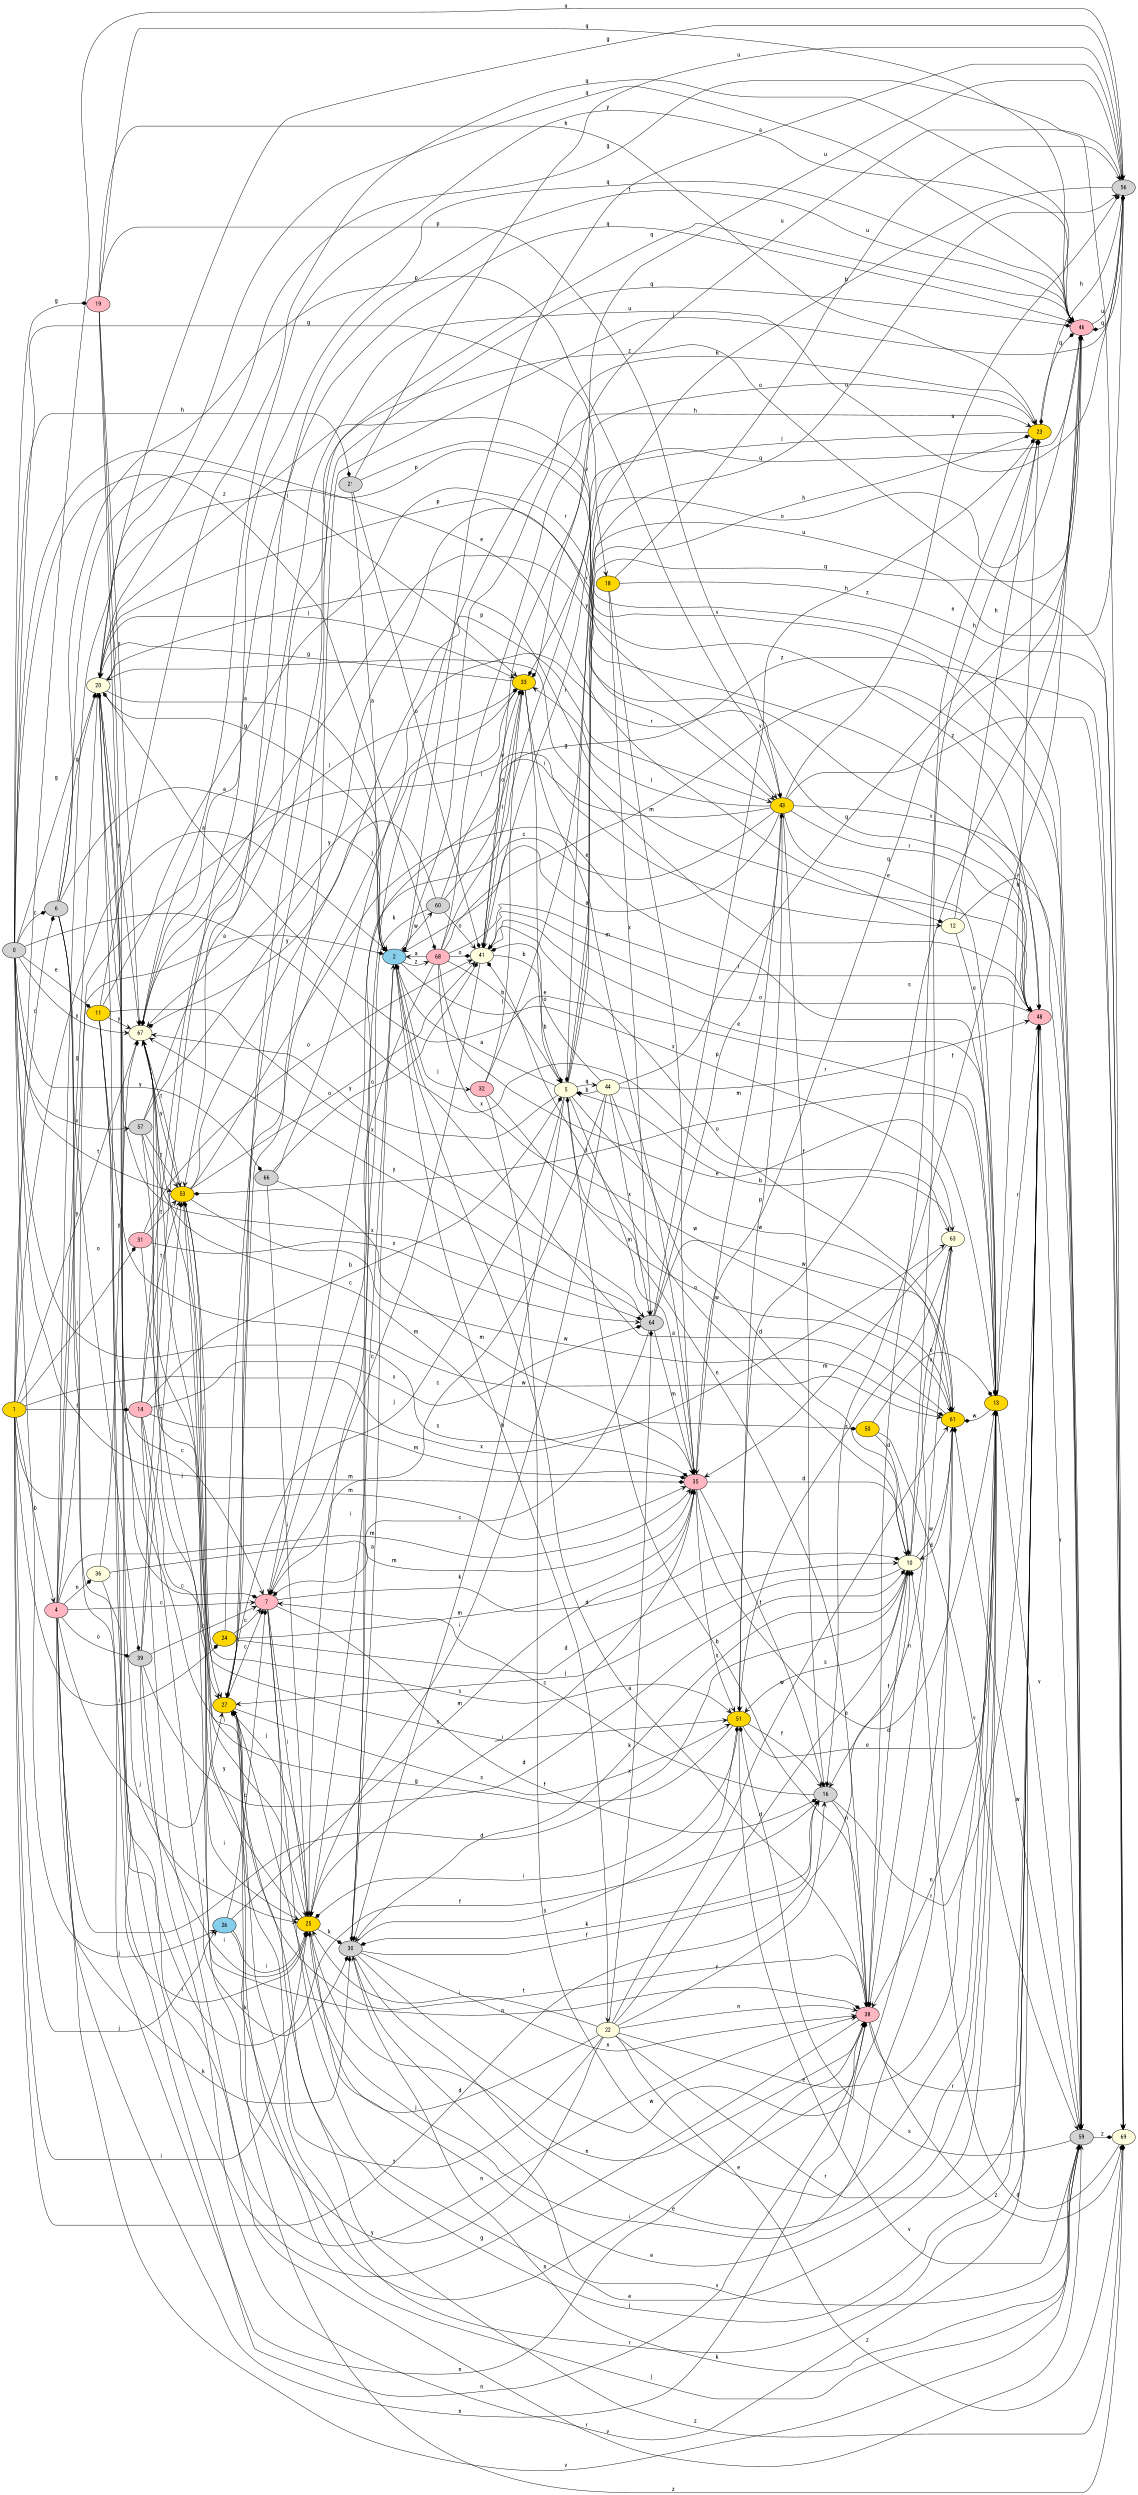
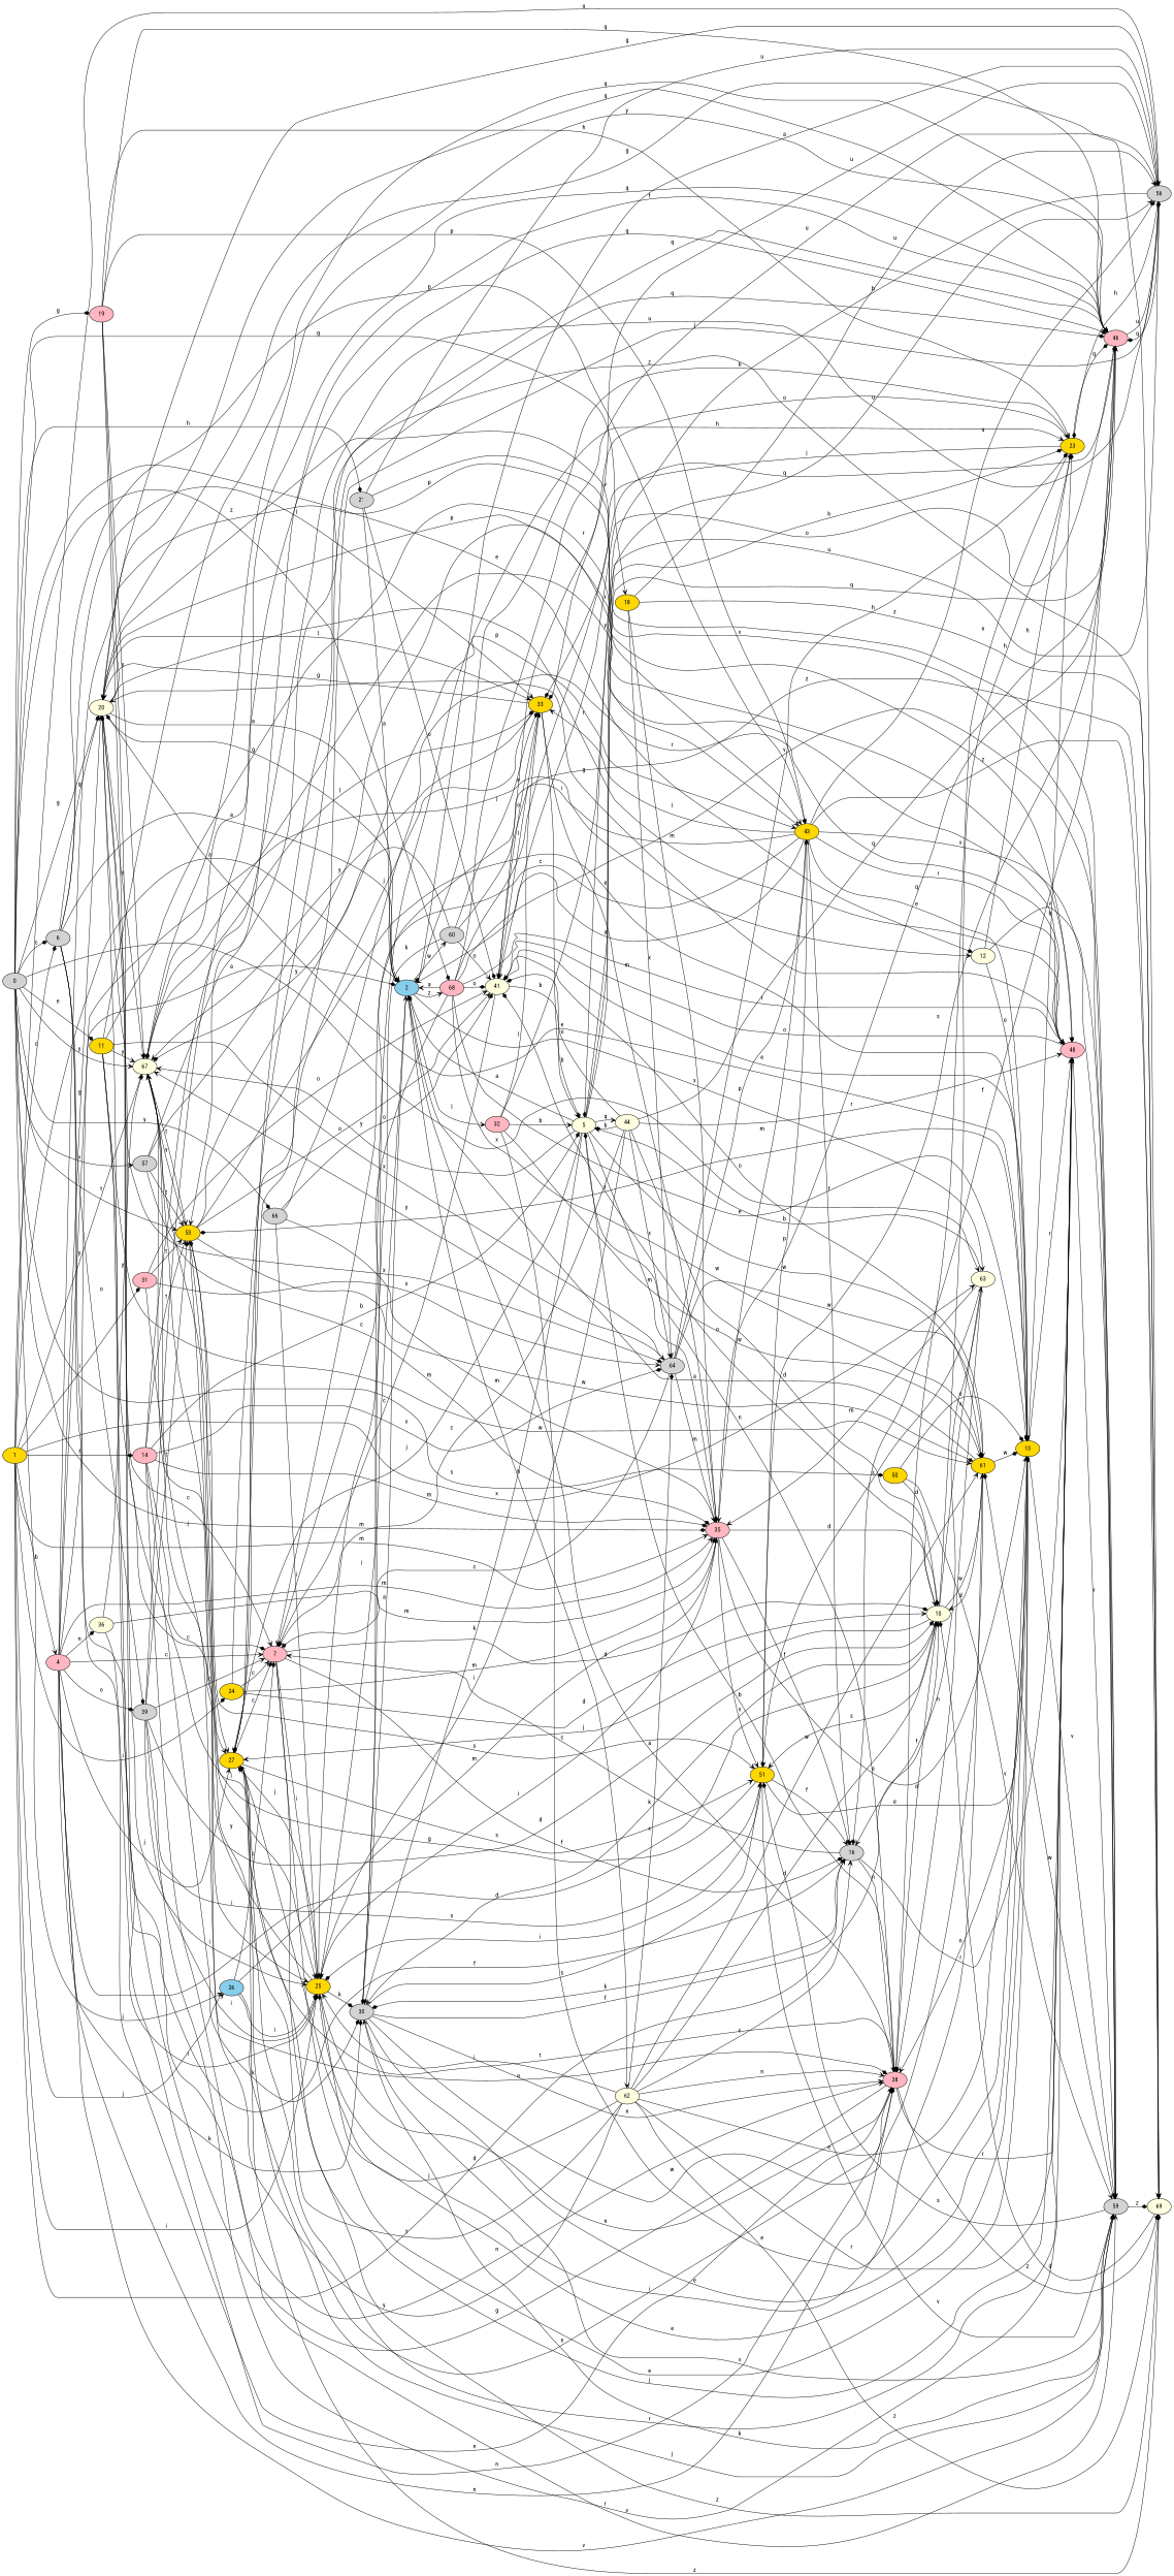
  strict digraph {
    fontname="Roboto Condensed"
    rankdir=LR
    node [fillcolor=gold fontname="Roboto Condensed" style=filled]
    edge [arrowhead=vee fontname="Roboto Condensed"]
    0 [fillcolor=lightgrey]
    6 [fillcolor=lightgrey]
    11
    12 [fillcolor=lightyellow]
    18
    19 [fillcolor=lightpink]
    20 [fillcolor=lightyellow]
    21 [fillcolor=lightgrey]
    26 [fillcolor=skyblue]
    35 [fillcolor=lightpink]
    50
    53
    57 [fillcolor=lightgrey]
    63 [fillcolor=lightyellow]
    66 [fillcolor=lightgrey]
    67 [fillcolor=lightyellow]
    68 [fillcolor=lightpink]
    2 [fillcolor=skyblue]
    25
    38 [fillcolor=lightpink]
    39 [fillcolor=lightgrey]
    43
    33
    7 [fillcolor=lightpink]
    46 [fillcolor=lightpink]
    61
    48 [fillcolor=lightpink]
    64 [fillcolor=lightgrey]
    23
    59 [fillcolor=lightgrey]
    13
    56 [fillcolor=lightgrey]
    69 [fillcolor=lightyellow]
    16 [fillcolor=lightgrey]
    41 [fillcolor=lightyellow]
    10 [fillcolor=lightyellow]
    51
    27
    5 [fillcolor=lightyellow]
    1
    4 [fillcolor=lightpink]
    14 [fillcolor=lightpink]
    24
    31 [fillcolor=lightpink]
-   22 [fillcolor=lightyellow]
+   22 [fillcolor=lightyellow label=62]
    32 [fillcolor=lightpink]
    60 [fillcolor=lightgrey]
    30 [fillcolor=lightgrey]
    36 [fillcolor=lightyellow]
    44 [fillcolor=lightyellow]
    0 -> 6 [arrowhead=diamond label=c]
    0 -> 11 [arrowhead=diamond label=e]
    0 -> 12 [arrowhead=diamond label=e]
    0 -> 18 [label=g]
    0 -> 19 [arrowhead=diamond label=g]
    0 -> 20 [arrowhead=diamond label=g]
    0 -> 21 [arrowhead=diamond label=h]
    0 -> 26 [label=j]
    0 -> 35 [arrowhead=diamond label=m]
    0 -> 50 [arrowhead=diamond label=s]
    0 -> 53 [label=t]
    0 -> 57 [label=v]
    0 -> 63 [label=x]
    0 -> 66 [arrowhead=diamond label=y]
    0 -> 67 [label=y]
    0 -> 68 [arrowhead=diamond label=z]
    6 -> 20 [label=g]
    6 -> 2 [label=a]
    6 -> 25 [arrowhead=diamond label=i]
    6 -> 38 [label=n]
    6 -> 39 [arrowhead=diamond label=o]
    6 -> 43 [label=p]
    6 -> 33 [label=l]
    11 -> 67 [label=y]
    11 -> 38 [label=n]
    11 -> 7 [arrowhead=diamond label=c]
    11 -> 46 [label=q]
    11 -> 61 [label=w]
    11 -> 48 [label=r]
    11 -> 64 [label=x]
    12 -> 23 [arrowhead=diamond label=h]
    12 -> 59 [label=v]
    12 -> 13 [arrowhead=diamond label=e]
    18 -> 35 [arrowhead=diamond label=m]
    18 -> 64 [label=x]
    18 -> 56 [label=u]
    18 -> 69 [label=z]
    19 -> 67 [arrowhead=diamond label=y]
    19 -> 25 [label=i]
    19 -> 43 [arrowhead=diamond label=p]
    19 -> 46 [label=q]
    19 -> 23 [label=h]
    19 -> 16 [arrowhead=diamond label=f]
    20 -> 67 [label=y]
    20 -> 2 [arrowhead=diamond label=a]
    20 -> 43 [label=p]
    20 -> 33 [label=l]
    20 -> 7 [label=c]
    20 -> 46 [arrowhead=diamond label=q]
    20 -> 48 [label=r]
    20 -> 64 [arrowhead=diamond label=x]
    20 -> 59 [label=v]
    20 -> 13 [label=e]
    21 -> 2 [label=a]
    21 -> 59 [arrowhead=diamond label=v]
    21 -> 56 [arrowhead=diamond label=u]
    21 -> 41 [arrowhead=diamond label=o]
    26 -> 35 [arrowhead=diamond label=m]
    26 -> 25 [arrowhead=diamond label=i]
    26 -> 38 [arrowhead=diamond label=n]
    26 -> 7 [arrowhead=diamond label=c]
    35 -> 25 [arrowhead=diamond label=i]
    35 -> 46 [arrowhead=diamond label=q]
    35 -> 13 [label=e]
    35 -> 16 [arrowhead=diamond label=f]
    35 -> 10 [arrowhead=diamond label=d]
    35 -> 51 [label=s]
    50 -> 59 [label=v]
    50 -> 13 [arrowhead=diamond label=e]
    50 -> 10 [arrowhead=diamond label=d]
    53 -> 67 [label=y]
    53 -> 43 [label=p]
    53 -> 61 [arrowhead=diamond label=w]
    53 -> 13 [label=e]
    53 -> 41 [label=o]
    53 -> 51 [label=s]
    53 -> 27 [label=j]
    57 -> 35 [arrowhead=diamond label=m]
    57 -> 53 [label=t]
    57 -> 48 [arrowhead=diamond label=r]
    57 -> 69 [label=z]
    63 -> 35 [label=m]
    63 -> 38 [arrowhead=diamond label=n]
    63 -> 16 [label=f]
    63 -> 51 [label=s]
    63 -> 5 [label=b]
    66 -> 35 [label=m]
    66 -> 25 [label=i]
    66 -> 48 [arrowhead=diamond label=r]
    66 -> 41 [arrowhead=diamond label=o]
    67 -> 53 [label=t]
    67 -> 25 [label=i]
    67 -> 38 [arrowhead=diamond label=n]
    67 -> 33 [arrowhead=diamond label=l]
    67 -> 46 [arrowhead=diamond label=q]
    68 -> 2 [label=a]
    68 -> 7 [label=c]
    68 -> 46 [arrowhead=diamond label=q]
    68 -> 61 [arrowhead=diamond label=w]
    68 -> 48 [label=r]
    68 -> 59 [label=v]
    68 -> 13 [arrowhead=diamond label=e]
    68 -> 56 [label=u]
    68 -> 41 [arrowhead=diamond label=o]
-   68 -> 5 [label=b]
+   32 -> 5 [label=b]
    2 -> 20 [arrowhead=diamond label=g]
    2 -> 63 [label=x]
    2 -> 68 [label=z]
    2 -> 25 [label=i]
    2 -> 23 [label=h]
    2 -> 22 [label=h]
    2 -> 32 [label=l]
    2 -> 60 [label=w]
    25 -> 67 [label=y]
    25 -> 38 [arrowhead=diamond label=n]
    25 -> 13 [arrowhead=diamond label=e]
    25 -> 27 [arrowhead=diamond label=j]
    25 -> 30 [arrowhead=diamond label=k]
    38 -> 20 [arrowhead=diamond label=g]
    38 -> 53 [arrowhead=diamond label=t]
    38 -> 2 [label=a]
    38 -> 48 [arrowhead=diamond label=r]
    38 -> 69 [arrowhead=diamond label=z]
    38 -> 10 [label=d]
    38 -> 5 [arrowhead=diamond label=b]
    39 -> 53 [arrowhead=diamond label=t]
    39 -> 25 [arrowhead=diamond label=i]
    39 -> 7 [label=c]
    39 -> 46 [arrowhead=diamond label=q]
    39 -> 48 [arrowhead=diamond label=r]
    39 -> 10 [arrowhead=diamond label=d]
-   57 -> 51 [label=s]
+   39 -> 51 [label=s]
    43 -> 35 [label=m]
    43 -> 2 [label=a]
    43 -> 25 [label=i]
    43 -> 33 [label=l]
    43 -> 7 [label=c]
    43 -> 48 [label=r]
    43 -> 59 [arrowhead=diamond label=v]
    43 -> 13 [label=e]
    43 -> 56 [arrowhead=diamond label=u]
    43 -> 69 [label=z]
    43 -> 16 [label=f]
    33 -> 20 [label=g]
    33 -> 35 [label=m]
    33 -> 67 [label=y]
    33 -> 41 [arrowhead=diamond label=o]
    33 -> 27 [arrowhead=diamond label=j]
    33 -> 5 [arrowhead=diamond label=b]
    7 -> 25 [label=i]
    7 -> 13 [arrowhead=diamond label=e]
    7 -> 69 [arrowhead=diamond label=z]
    7 -> 16 [arrowhead=diamond label=f]
    7 -> 10 [arrowhead=diamond label=d]
    46 -> 53 [label=t]
    46 -> 67 [arrowhead=diamond label=y]
    46 -> 56 [arrowhead=diamond label=u]
    46 -> 16 [arrowhead=diamond label=f]
    46 -> 41 [label=o]
    46 -> 51 [arrowhead=diamond label=s]
    61 -> 2 [label=a]
    61 -> 25 [arrowhead=diamond label=i]
    61 -> 41 [arrowhead=diamond label=o]
    61 -> 10 [label=d]
    48 -> 20 [label=g]
    48 -> 67 [arrowhead=diamond label=y]
    48 -> 59 [arrowhead=diamond label=v]
    48 -> 41 [label=o]
    48 -> 27 [arrowhead=diamond label=j]
    64 -> 35 [label=m]
    64 -> 67 [label=y]
    64 -> 43 [arrowhead=diamond label=p]
    64 -> 7 [arrowhead=diamond label=c]
    64 -> 61 [arrowhead=diamond label=w]
    64 -> 23 [arrowhead=diamond label=h]
    23 -> 38 [arrowhead=diamond label=n]
    23 -> 33 [arrowhead=diamond label=l]
    23 -> 46 [arrowhead=diamond label=q]
    23 -> 41 [label=o]
    59 -> 61 [arrowhead=diamond label=w]
    59 -> 69 [arrowhead=diamond label=z]
    59 -> 51 [arrowhead=diamond label=s]
    59 -> 27 [label=j]
    59 -> 30 [label=k]
    13 -> 53 [arrowhead=diamond label=t]
    13 -> 38 [label=n]
-   13 -> 61 [arrowhead=diamond label=w]
+   61 -> 13 [arrowhead=diamond label=w]
    13 -> 48 [label=r]
    13 -> 23 [arrowhead=diamond label=h]
    13 -> 59 [label=v]
    56 -> 20 [label=g]
    56 -> 2 [arrowhead=diamond label=a]
    56 -> 33 [arrowhead=diamond label=u]
    56 -> 46 [arrowhead=diamond label=q]
    56 -> 23 [arrowhead=diamond label=h]
    56 -> 27 [arrowhead=diamond label=j]
    56 -> 5 [arrowhead=diamond label=b]
    69 -> 20 [label=g]
    69 -> 10 [arrowhead=diamond label=d]
    16 -> 38 [label=n]
    16 -> 7 [label=c]
    16 -> 48 [arrowhead=diamond label=r]
    16 -> 30 [arrowhead=diamond label=k]
    41 -> 33 [label=l]
    41 -> 7 [arrowhead=diamond label=c]
    41 -> 13 [arrowhead=diamond label=e]
    41 -> 5 [label=b]
    10 -> 63 [label=x]
    10 -> 61 [label=w]
    10 -> 23 [arrowhead=diamond label=h]
    10 -> 41 [arrowhead=diamond label=o]
    10 -> 51 [label=s]
    10 -> 27 [label=j]
    10 -> 30 [label=k]
    51 -> 20 [arrowhead=diamond label=g]
    51 -> 25 [arrowhead=diamond label=i]
    51 -> 43 [label=p]
    51 -> 59 [label=v]
    51 -> 13 [arrowhead=diamond label=e]
    51 -> 16 [label=f]
    27 -> 7 [arrowhead=diamond label=c]
    27 -> 46 [label=q]
    27 -> 48 [label=r]
    27 -> 69 [arrowhead=diamond label=z]
    27 -> 51 [label=s]
    5 -> 35 [arrowhead=diamond label=m]
    5 -> 67 [label=y]
    5 -> 2 [arrowhead=diamond label=a]
    5 -> 38 [arrowhead=diamond label=n]
    5 -> 46 [label=q]
    5 -> 61 [label=w]
    5 -> 23 [arrowhead=diamond label=h]
    5 -> 56 [label=u]
    5 -> 27 [label=j]
    5 -> 30 [arrowhead=diamond label=k]
    5 -> 44 [label=q]
    1 -> 6 [arrowhead=diamond label=c]
    1 -> 26 [label=j]
    1 -> 35 [label=m]
    1 -> 63 [label=x]
    1 -> 67 [label=y]
    1 -> 2 [arrowhead=diamond label=a]
    1 -> 25 [arrowhead=diamond label=i]
    1 -> 56 [label=u]
    1 -> 10 [arrowhead=diamond label=d]
    1 -> 4 [label=b]
    1 -> 14 [arrowhead=diamond label=f]
    1 -> 24 [arrowhead=diamond label=i]
    1 -> 31 [arrowhead=diamond label=l]
    4 -> 12 [label=e]
    4 -> 20 [label=g]
    4 -> 35 [label=m]
    4 -> 2 [arrowhead=diamond label=a]
    4 -> 38 [arrowhead=diamond label=n]
    4 -> 39 [arrowhead=diamond label=o]
    4 -> 43 [label=p]
    4 -> 7 [label=c]
    4 -> 59 [label=v]
    4 -> 10 [label=d]
    4 -> 27 [label=j]
    4 -> 30 [arrowhead=diamond label=k]
    4 -> 36 [arrowhead=diamond label=n]
    14 -> 35 [arrowhead=diamond label=m]
    14 -> 53 [label=t]
    14 -> 25 [label=i]
    14 -> 64 [arrowhead=diamond label=x]
    14 -> 59 [label=v]
    14 -> 56 [arrowhead=diamond label=u]
    14 -> 5 [arrowhead=diamond label=b]
    14 -> 30 [arrowhead=diamond label=k]
    24 -> 35 [label=m]
    24 -> 7 [label=c]
    24 -> 46 [arrowhead=diamond label=q]
    24 -> 10 [label=d]
    31 -> 53 [label=t]
    31 -> 64 [label=x]
    31 -> 41 [label=o]
    31 -> 27 [label=j]
    22 -> 53 [label=t]
    22 -> 67 [label=y]
    22 -> 25 [label=i]
    22 -> 38 [label=n]
    22 -> 61 [label=w]
    22 -> 48 [label=r]
    22 -> 64 [arrowhead=diamond label=x]
    22 -> 13 [arrowhead=diamond label=e]
    22 -> 69 [arrowhead=diamond label=z]
    22 -> 16 [label=f]
    22 -> 10 [arrowhead=diamond label=d]
    22 -> 27 [label=j]
    32 -> 33 [arrowhead=diamond label=l]
    32 -> 61 [label=w]
    32 -> 13 [label=e]
    32 -> 56 [arrowhead=diamond label=u]
    60 -> 67 [arrowhead=diamond label=y]
    60 -> 33 [arrowhead=diamond label=l]
    60 -> 69 [arrowhead=diamond label=z]
    60 -> 41 [label=o]
    60 -> 30 [arrowhead=diamond label=k]
    30 -> 2 [label=a]
    30 -> 38 [label=n]
    30 -> 61 [label=w]
    30 -> 23 [label=h]
    30 -> 59 [arrowhead=diamond label=v]
    30 -> 13 [label=e]
    30 -> 16 [label=f]
    30 -> 51 [arrowhead=diamond label=s]
    36 -> 35 [arrowhead=diamond label=m]
    36 -> 67 [arrowhead=diamond label=y]
    36 -> 38 [arrowhead=diamond label=n]
    44 -> 25 [label=i]
    44 -> 7 [label=c]
    44 -> 46 [label=q]
    44 -> 48 [label=r]
    44 -> 64 [label=x]
    44 -> 41 [arrowhead=diamond label=o]
    44 -> 10 [label=d]
    44 -> 5 [arrowhead=diamond label=b]
  }
